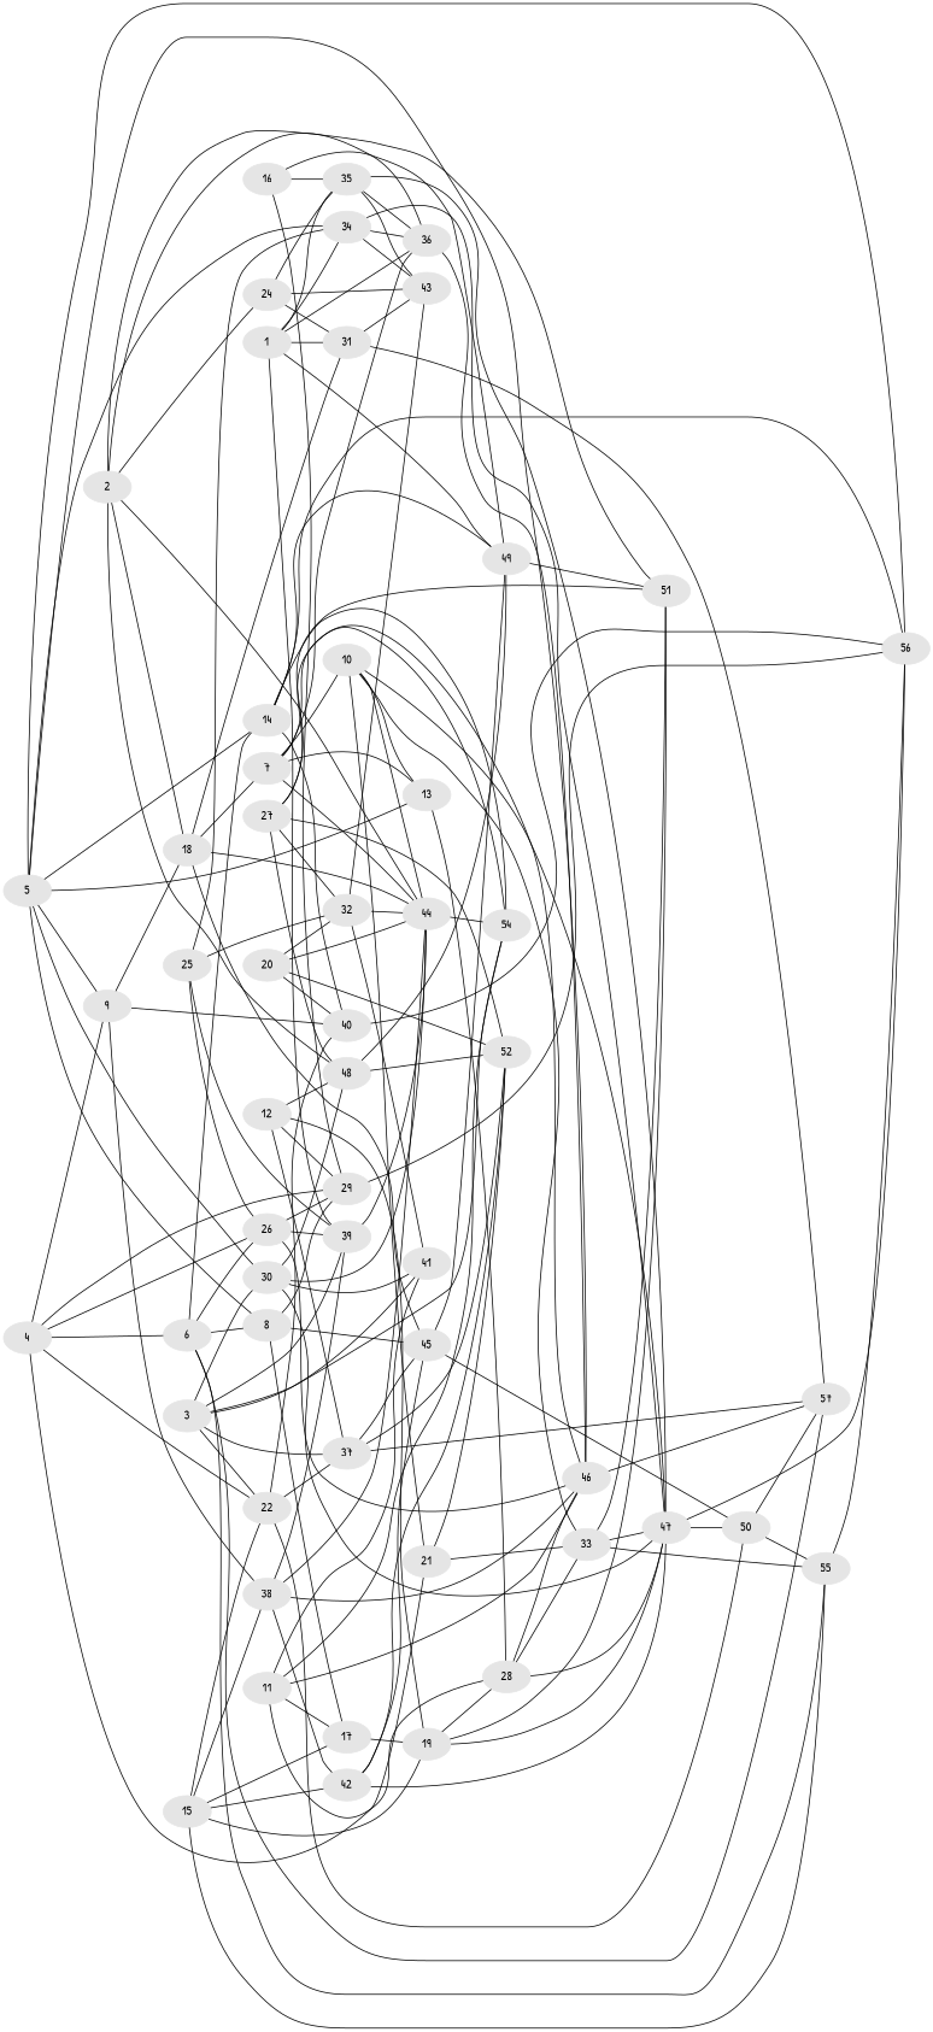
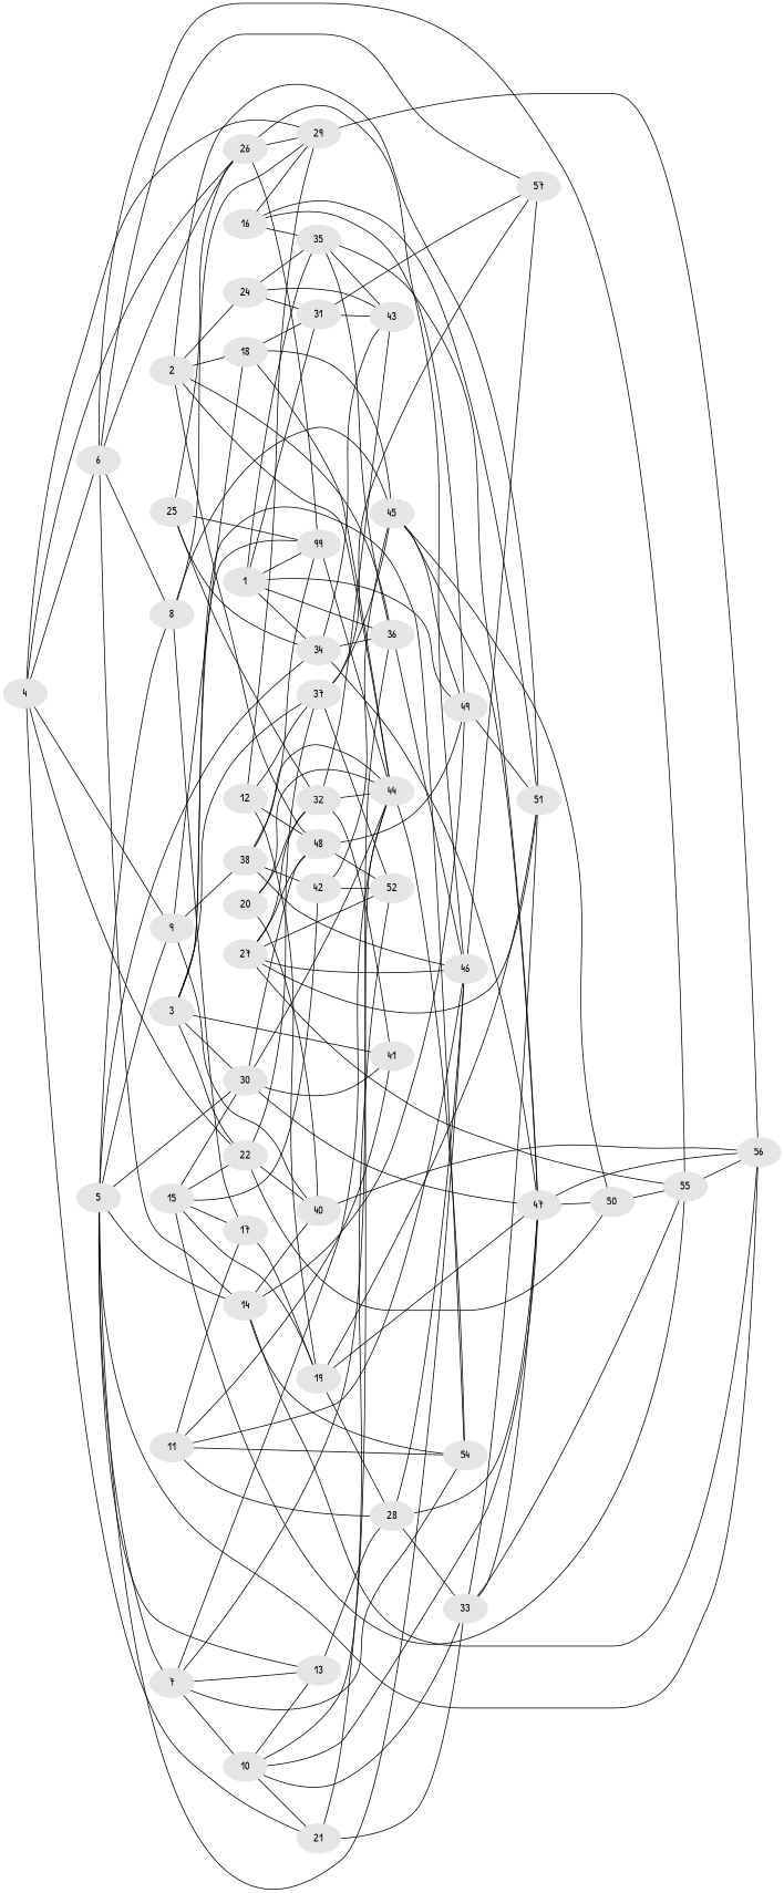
  graph {
    fontname="Patrick Hand"
    rankdir=LR
    node [color=gray90 fontname="Patrick Hand" style=filled]
    edge [fontname="Patrick Hand" weight=1.0]
    1
    31
    34
    35
    36
-   39
+   39 [label=99]
    49
    n8 [label=57]
    43
    47
    46
    44
    51
    2
    18
    24
    48
    45
    54
    52
    3
    22
    30
    37
    41
    40
    50
    4
    6
    9
    21
    26
    29
    8
    14
    55
    38
    33
    56
    5
    7
    13
    10
    17
    28
    19
    42
    11
    12
    15
    16
    20
    32
    25
    27
    1 -- 31
    1 -- 34
    1 -- 35
    1 -- 36
    1 -- 39
    1 -- 49
    31 -- n8 [weight=2.0]
    31 -- 43
    34 -- 36
    34 -- 43
    34 -- 47
    35 -- 36
    35 -- 43
    35 -- 47
    36 -- 46
    39 -- 44
    49 -- 51
    47 -- 50
    47 -- 56
    46 -- n8
    44 -- 54
    2 -- 36
    2 -- 44
    2 -- 51
    2 -- 18
    2 -- 24
    2 -- 48
    18 -- 31
    18 -- 44
    18 -- 45 [weight=2.0]
    24 -- 31
    24 -- 35
    24 -- 43
    48 -- 49
    48 -- 52
    45 -- 49
-   42 -- 47
+   45 -- 47
    45 -- 50 [weight=2.0]
    3 -- 39
    3 -- 54
    3 -- 22
    3 -- 30
    3 -- 37
    3 -- 41
    22 -- 37
    22 -- 40
    22 -- 50
    30 -- 47
    30 -- 44
    30 -- 48
    30 -- 41
    37 -- n8
    37 -- 45
    37 -- 52
    40 -- 56
-   50 -- n8
    50 -- 55
    4 -- 22
    4 -- 6
    4 -- 9
    4 -- 21
    4 -- 26
    4 -- 29
    6 -- n8
    6 -- 26
    6 -- 8
    6 -- 14
    6 -- 55
    9 -- 18
    9 -- 40 [weight=2.0]
    9 -- 38
    21 -- 52
    21 -- 33
    26 -- 39
    26 -- 46
    26 -- 29
    29 -- 56
    8 -- 45
    8 -- 29
    8 -- 17
    14 -- 49
    14 -- 54
    14 -- 40
    14 -- 56
    55 -- 56
    38 -- 39
    38 -- 46
    38 -- 44
    38 -- 42
    33 -- 47
    33 -- 51
    33 -- 55
    5 -- 34
    5 -- 46
    5 -- 30
    5 -- 9
    5 -- 8 [weight=2.0]
    5 -- 14
    5 -- 56
-   18 -- 7
+   5 -- 7
    5 -- 13
    7 -- 36
    7 -- 44
    7 -- 54
    7 -- 13
    7 -- 10
    13 -- 28
    10 -- 47
    10 -- 44
    10 -- 21
    10 -- 33
    10 -- 13
    17 -- 19
    28 -- 47
    28 -- 46
    28 -- 33
    19 -- 47
    19 -- 51
    19 -- 28
    42 -- 45 [weight=2.0]
    42 -- 52
    11 -- 46
    11 -- 54 [weight=2.0]
    11 -- 41
    11 -- 17
    11 -- 28
    12 -- 48
    12 -- 37
    12 -- 29
    12 -- 19
    15 -- 22
    15 -- 55
-   15 -- 38
+   15 -- 30
    15 -- 17
    15 -- 19
    15 -- 42
    16 -- 35
    16 -- 49
+   16 -- 51
    16 -- 29
    20 -- 44
-   20 -- 52
    20 -- 40
    20 -- 32
    32 -- 43
    32 -- 44
    32 -- 41
    25 -- 34
    25 -- 39
    25 -- 26
    25 -- 32
    27 -- 46
    27 -- 51
    27 -- 48
    27 -- 52
+   27 -- 55
    27 -- 32
  }
